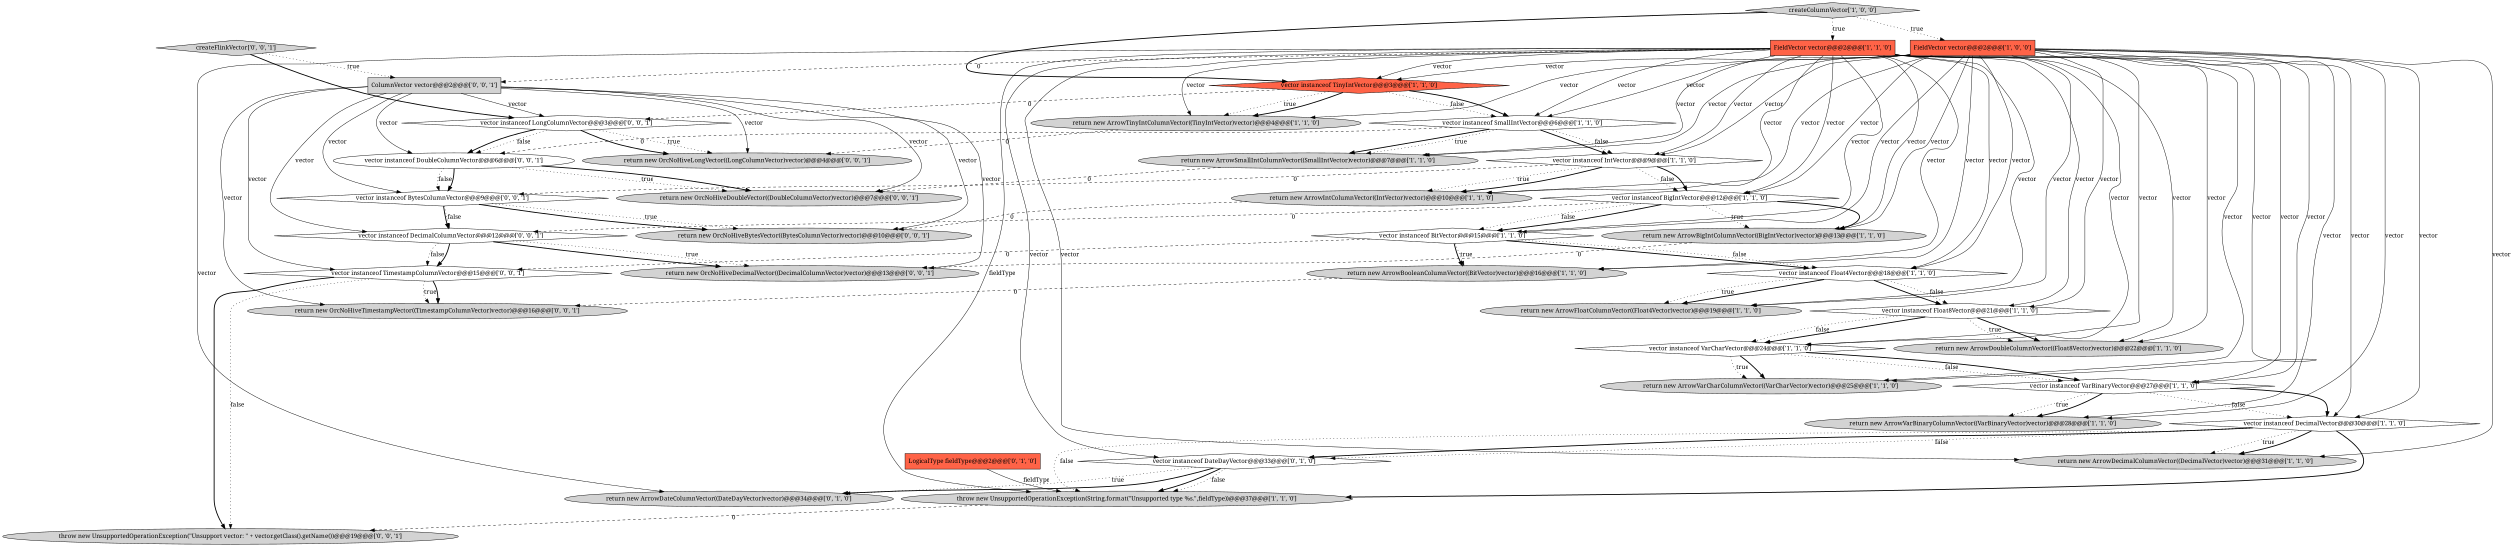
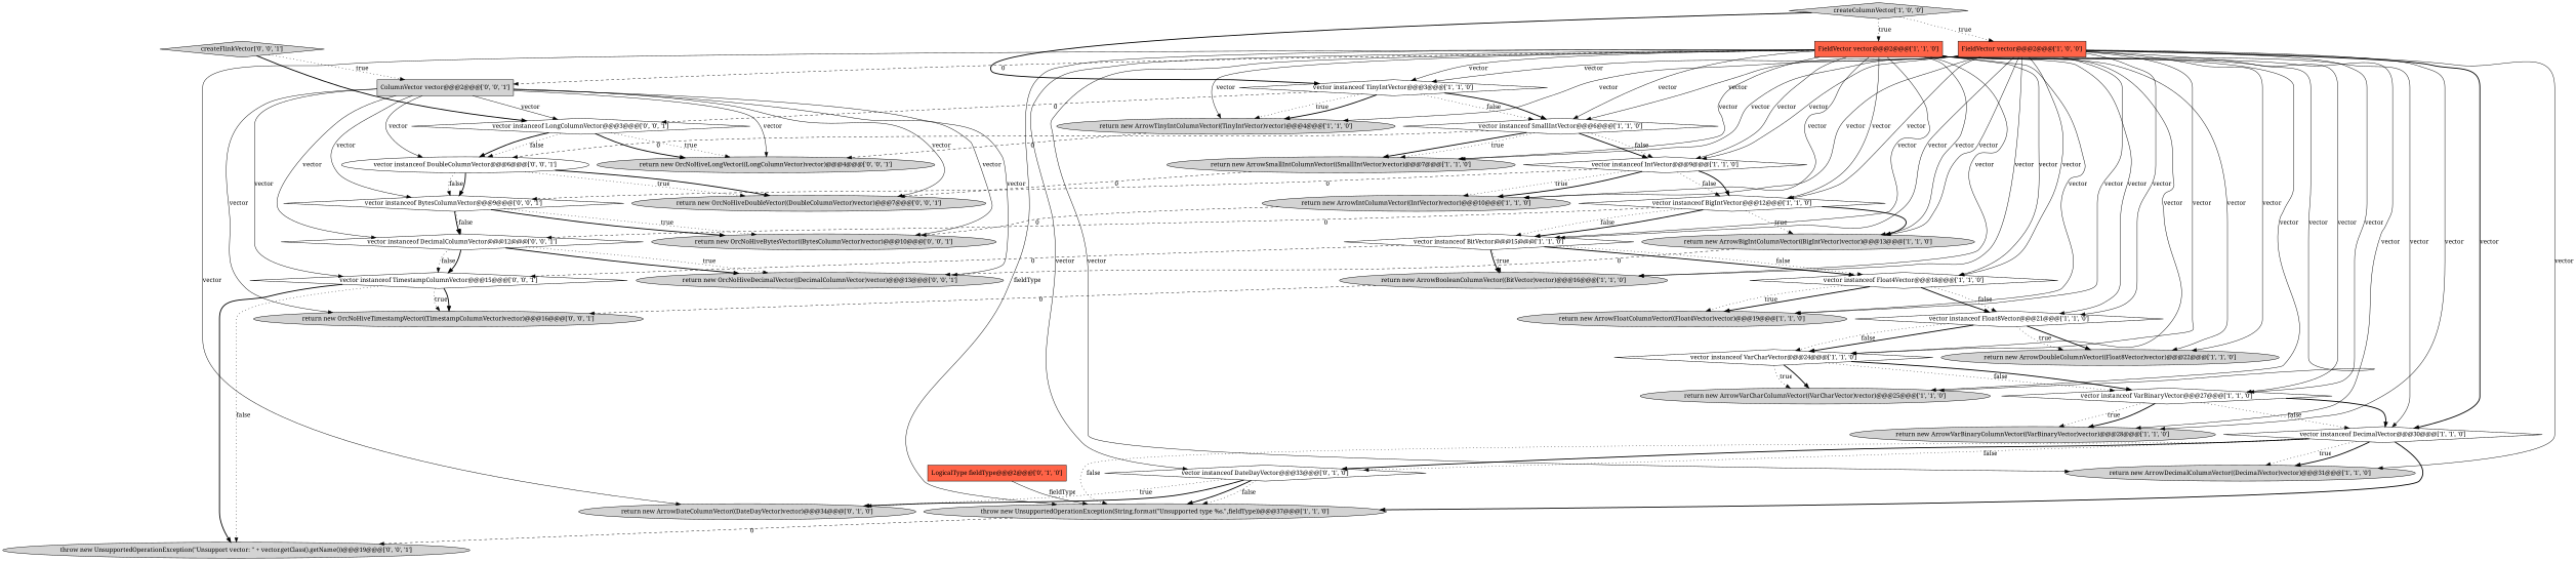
  digraph {
    fontname="Noto Serif"
    node [fillcolor=lightgray fontname="Noto Serif" shape=ellipse style=filled]
    edge [fontname="Noto Serif" style=solid]
    n1 [label="return new ArrowIntColumnVector((IntVector)vector)@@@10@@@['1', '1', '0']"]
    n2 [label="return new OrcNoHiveBytesVector((BytesColumnVector)vector)@@@10@@@['0', '0', '1']"]
    n3 [fillcolor=tomato label="LogicalType fieldType@@@2@@@['0', '1', '0']" shape=box]
    n4 [label="throw new UnsupportedOperationException(String.format(\"Unsupported type %s.\",fieldType))@@@37@@@['1', '1', '0']"]
    n5 [label="throw new UnsupportedOperationException(\"Unsupport vector: \" + vector.getClass().getName())@@@19@@@['0', '0', '1']"]
    n6 [label="return new ArrowBigIntColumnVector((BigIntVector)vector)@@@13@@@['1', '1', '0']"]
    n7 [label="return new OrcNoHiveDecimalVector((DecimalColumnVector)vector)@@@13@@@['0', '0', '1']"]
    n8 [label="return new ArrowFloatColumnVector((Float4Vector)vector)@@@19@@@['1', '1', '0']"]
    n9 [label="return new ArrowDoubleColumnVector((Float8Vector)vector)@@@22@@@['1', '1', '0']"]
    n10 [label="return new ArrowVarCharColumnVector((VarCharVector)vector)@@@25@@@['1', '1', '0']"]
    n11 [fillcolor=white label="vector instanceof VarBinaryVector@@@27@@@['1', '1', '0']" shape=diamond]
    n12 [fillcolor=white label="vector instanceof DecimalVector@@@30@@@['1', '1', '0']" shape=diamond]
    n13 [label="return new ArrowVarBinaryColumnVector((VarBinaryVector)vector)@@@28@@@['1', '1', '0']"]
    n14 [fillcolor=white label="vector instanceof DateDayVector@@@33@@@['0', '1', '0']" shape=diamond]
    n15 [label="return new ArrowDecimalColumnVector((DecimalVector)vector)@@@31@@@['1', '1', '0']"]
    n16 [fillcolor=white label="vector instanceof BigIntVector@@@12@@@['1', '1', '0']" shape=diamond]
    n17 [fillcolor=white label="vector instanceof DecimalColumnVector@@@12@@@['0', '0', '1']" shape=diamond]
    n18 [fillcolor=white label="vector instanceof BitVector@@@15@@@['1', '1', '0']" shape=diamond]
    n19 [fillcolor=white label="vector instanceof TimestampColumnVector@@@15@@@['0', '0', '1']" shape=diamond]
    n20 [label="return new ArrowBooleanColumnVector((BitVector)vector)@@@16@@@['1', '1', '0']"]
    n21 [fillcolor=white label="vector instanceof Float4Vector@@@18@@@['1', '1', '0']" shape=diamond]
    n22 [label="return new OrcNoHiveDoubleVector((DoubleColumnVector)vector)@@@7@@@['0', '0', '1']"]
    n23 [label="return new ArrowDateColumnVector((DateDayVector)vector)@@@34@@@['0', '1', '0']"]
-   n24 [fillcolor=tomato label="vector instanceof TinyIntVector@@@3@@@['1', '1', '0']" shape=diamond]
+   n24 [fillcolor=white label="vector instanceof TinyIntVector@@@3@@@['1', '1', '0']" shape=diamond]
    n25 [fillcolor=white label="vector instanceof SmallIntVector@@@6@@@['1', '1', '0']" shape=diamond]
    n26 [label="return new ArrowTinyIntColumnVector((TinyIntVector)vector)@@@4@@@['1', '1', '0']"]
    n27 [fillcolor=white label="vector instanceof LongColumnVector@@@3@@@['0', '0', '1']" shape=diamond]
    n28 [label="return new ArrowSmallIntColumnVector((SmallIntVector)vector)@@@7@@@['1', '1', '0']"]
    n29 [fillcolor=white label="vector instanceof DoubleColumnVector@@@6@@@['0', '0', '1']"]
    n30 [fillcolor=white label="vector instanceof IntVector@@@9@@@['1', '1', '0']" shape=diamond]
    n31 [label="return new OrcNoHiveLongVector((LongColumnVector)vector)@@@4@@@['0', '0', '1']"]
    n32 [fillcolor=white label="vector instanceof BytesColumnVector@@@9@@@['0', '0', '1']" shape=diamond]
    n33 [label="return new OrcNoHiveTimestampVector((TimestampColumnVector)vector)@@@16@@@['0', '0', '1']"]
    n34 [label="createFlinkVector['0', '0', '1']" shape=diamond]
    n35 [label="ColumnVector vector@@@2@@@['0', '0', '1']" shape=box]
    n36 [fillcolor=tomato label="FieldVector vector@@@2@@@['1', '1', '0']" shape=box]
    n37 [fillcolor=white label="vector instanceof Float8Vector@@@21@@@['1', '1', '0']" shape=diamond]
    n38 [fillcolor=white label="vector instanceof VarCharVector@@@24@@@['1', '1', '0']" shape=diamond]
    n39 [label="createColumnVector['1', '0', '0']" shape=diamond]
    n40 [fillcolor=tomato label="FieldVector vector@@@2@@@['1', '0', '0']" shape=box]
    n1 -> n2 [label=0 style=dashed]
    n3 -> n4 [label=fieldType]
    n4 -> n5 [label=0 style=dashed]
    n6 -> n7 [label=0 style=dashed]
    n11 -> n12 [style=bold]
    n11 -> n12 [label=false style=dotted]
    n11 -> n13 [label=true style=dotted]
    n11 -> n13 [style=bold]
    n12 -> n4 [label=false style=dotted]
    n12 -> n4 [style=bold]
    n12 -> n14 [label=false style=dotted]
    n12 -> n14 [style=bold]
    n12 -> n15 [label=true style=dotted]
    n12 -> n15 [style=bold]
    n14 -> n4 [style=bold]
    n14 -> n4 [label=false style=dotted]
    n14 -> n23 [style=bold]
    n14 -> n23 [label=true style=dotted]
    n16 -> n6 [style=bold]
    n16 -> n6 [label=true style=dotted]
    n16 -> n17 [label=0 style=dashed]
    n16 -> n18 [label=false style=dotted]
    n16 -> n18 [style=bold]
    n17 -> n7 [label=true style=dotted]
    n17 -> n7 [style=bold]
    n17 -> n19 [label=false style=dotted]
    n17 -> n19 [style=bold]
    n18 -> n19 [label=0 style=dashed]
    n18 -> n20 [style=bold]
    n18 -> n20 [label=true style=dotted]
    n18 -> n21 [style=bold]
    n18 -> n21 [label=false style=dotted]
    n19 -> n5 [label=false style=dotted]
    n19 -> n5 [style=bold]
    n19 -> n33 [label=true style=dotted]
    n19 -> n33 [style=bold]
    n20 -> n33 [label=0 style=dashed]
    n21 -> n8 [style=bold]
    n21 -> n8 [label=true style=dotted]
    n21 -> n37 [label=false style=dotted]
    n21 -> n37 [style=bold]
    n24 -> n25 [label=false style=dotted]
    n24 -> n25 [style=bold]
    n24 -> n26 [label=true style=dotted]
    n24 -> n26 [style=bold]
    n24 -> n27 [label=0 style=dashed]
    n25 -> n28 [style=bold]
    n25 -> n28 [label=true style=dotted]
    n25 -> n29 [label=0 style=dashed]
    n25 -> n30 [style=bold]
    n25 -> n30 [label=false style=dotted]
    n26 -> n31 [label=0 style=dashed]
    n27 -> n29 [label=false style=dotted]
    n27 -> n29 [style=bold]
    n27 -> n31 [label=true style=dotted]
    n27 -> n31 [style=bold]
    n28 -> n22 [label=0 style=dashed]
    n29 -> n22 [label=true style=dotted]
    n29 -> n22 [style=bold]
    n29 -> n32 [label=false style=dotted]
    n29 -> n32 [style=bold]
    n30 -> n1 [label=true style=dotted]
    n30 -> n1 [style=bold]
    n30 -> n16 [label=false style=dotted]
    n30 -> n16 [style=bold]
    n30 -> n32 [label=0 style=dashed]
    n32 -> n2 [label=true style=dotted]
    n32 -> n2 [style=bold]
    n32 -> n17 [label=false style=dotted]
    n32 -> n17 [style=bold]
    n34 -> n27 [style=bold]
    n34 -> n35 [label=true style=dotted]
    n35 -> n2 [label=vector]
    n35 -> n7 [label=vector]
    n35 -> n17 [label=vector]
    n35 -> n19 [label=vector]
    n35 -> n22 [label=vector]
    n35 -> n27 [label=vector]
    n35 -> n29 [label=vector]
    n35 -> n31 [label=vector]
    n35 -> n32 [label=vector]
    n35 -> n33 [label=vector]
    n36 -> n1 [label=vector]
    n36 -> n4 [label=fieldType]
    n36 -> n6 [label=vector]
    n36 -> n8 [label=vector]
    n36 -> n9 [label=vector]
    n36 -> n10 [label=vector]
    n36 -> n11 [label=vector]
    n36 -> n12 [label=vector]
    n36 -> n13 [label=vector]
    n36 -> n14 [label=vector]
    n36 -> n15 [label=vector]
    n36 -> n16 [label=vector]
    n36 -> n18 [label=vector]
    n36 -> n20 [label=vector]
    n36 -> n21 [label=vector]
    n36 -> n23 [label=vector]
    n36 -> n24 [label=vector]
    n36 -> n25 [label=vector]
    n36 -> n26 [label=vector]
    n36 -> n28 [label=vector]
    n36 -> n30 [label=vector]
    n36 -> n35 [label=0 style=dashed]
    n36 -> n37 [label=vector]
    n36 -> n38 [label=vector]
    n37 -> n9 [style=bold]
    n37 -> n9 [label=true style=dotted]
    n37 -> n38 [style=bold]
    n37 -> n38 [label=false style=dotted]
    n38 -> n10 [style=bold]
    n38 -> n10 [label=true style=dotted]
    n38 -> n11 [label=false style=dotted]
    n38 -> n11 [style=bold]
    n39 -> n24 [style=bold]
    n39 -> n36 [label=true style=dotted]
    n39 -> n40 [label=true style=dotted]
    n40 -> n1 [label=vector]
    n40 -> n6 [label=vector]
    n40 -> n8 [label=vector]
    n40 -> n9 [label=vector]
    n40 -> n10 [label=vector]
    n40 -> n11 [label=vector]
-   n40 -> n12 [label=vector]
+   n40 -> n12 [label=vector style=bold]
    n40 -> n13 [label=vector]
    n40 -> n15 [label=vector]
    n40 -> n16 [label=vector]
    n40 -> n18 [label=vector]
    n40 -> n20 [label=vector]
    n40 -> n21 [label=vector]
    n40 -> n24 [label=vector]
    n40 -> n25 [label=vector]
    n40 -> n26 [label=vector]
    n40 -> n28 [label=vector]
    n40 -> n30 [label=vector]
    n40 -> n37 [label=vector]
    n40 -> n38 [label=vector]
  }
